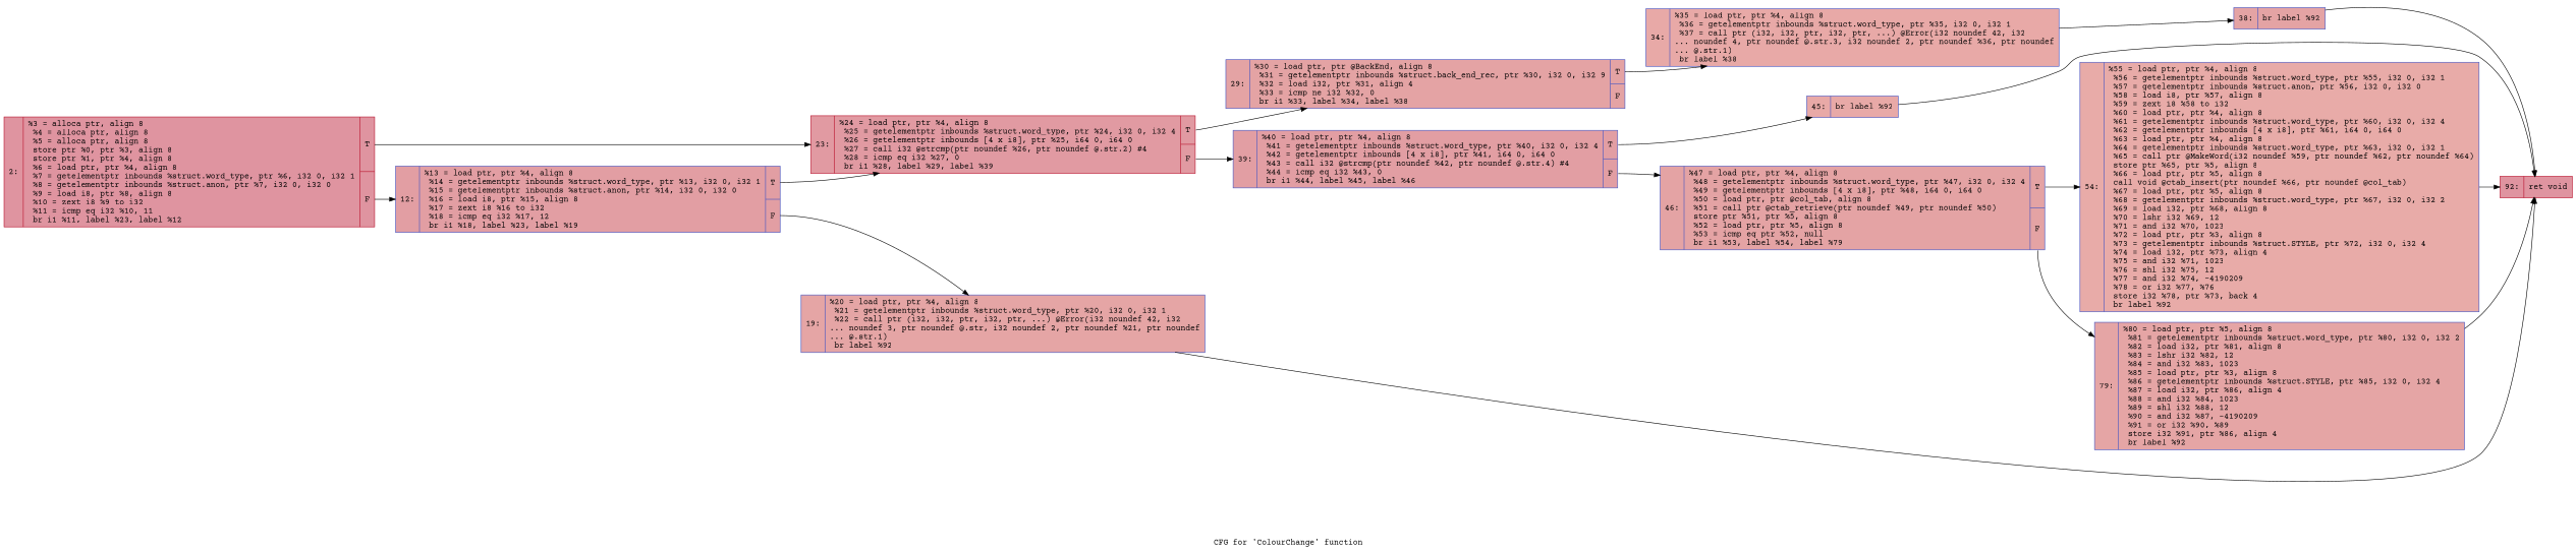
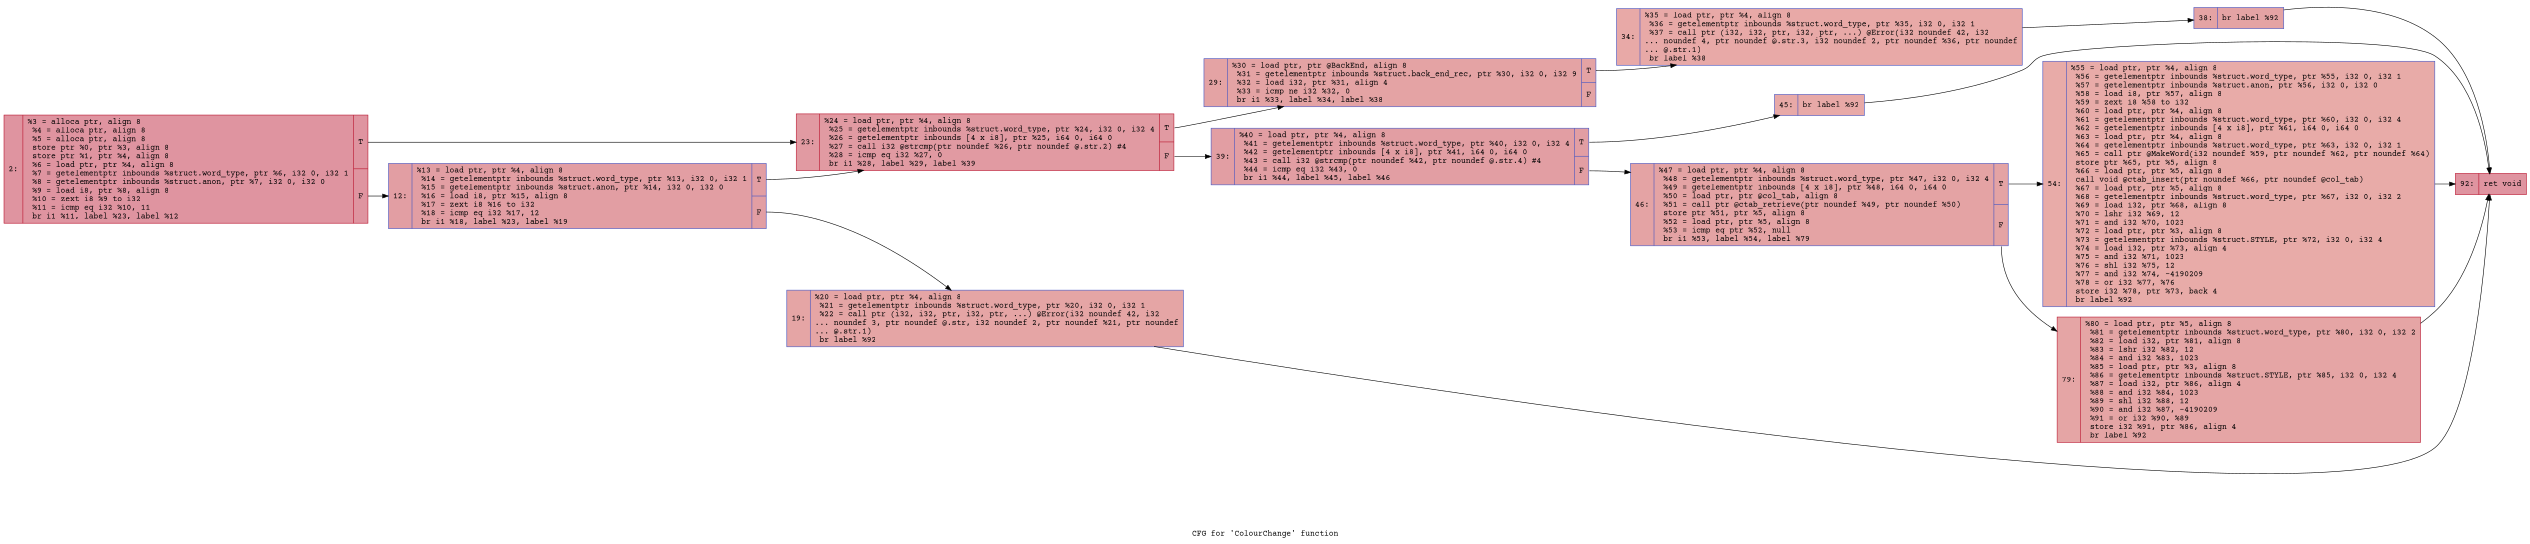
  digraph {
    fontname="Courier Prime"
    label="CFG for 'ColourChange' function"
    rankdir=LR
    node [color="#3d50c3ff" fillcolor="#c32e3170" fontname="Courier Prime" shape=record style=filled]
    edge [fontname="Courier Prime"]
    n1 [color="#b70d28ff" fillcolor="#b70d2870" label="{2:\l|  %3 = alloca ptr, align 8\l  %4 = alloca ptr, align 8\l  %5 = alloca ptr, align 8\l  store ptr %0, ptr %3, align 8\l  store ptr %1, ptr %4, align 8\l  %6 = load ptr, ptr %4, align 8\l  %7 = getelementptr inbounds %struct.word_type, ptr %6, i32 0, i32 1\l  %8 = getelementptr inbounds %struct.anon, ptr %7, i32 0, i32 0\l  %9 = load i8, ptr %8, align 8\l  %10 = zext i8 %9 to i32\l  %11 = icmp eq i32 %10, 11\l  br i1 %11, label %23, label %12\l|{<s0>T|<s1>F}}"]
    n2 [color="#b70d28ff" fillcolor="#bb1b2c70" label="{23:\l|  %24 = load ptr, ptr %4, align 8\l  %25 = getelementptr inbounds %struct.word_type, ptr %24, i32 0, i32 4\l  %26 = getelementptr inbounds [4 x i8], ptr %25, i64 0, i64 0\l  %27 = call i32 @strcmp(ptr noundef %26, ptr noundef @.str.2) #4\l  %28 = icmp eq i32 %27, 0\l  br i1 %28, label %29, label %39\l|{<s0>T|<s1>F}}"]
    n3 [fillcolor="#be242e70" label="{12:\l|  %13 = load ptr, ptr %4, align 8\l  %14 = getelementptr inbounds %struct.word_type, ptr %13, i32 0, i32 1\l  %15 = getelementptr inbounds %struct.anon, ptr %14, i32 0, i32 0\l  %16 = load i8, ptr %15, align 8\l  %17 = zext i8 %16 to i32\l  %18 = icmp eq i32 %17, 12\l  br i1 %18, label %23, label %19\l|{<s0>T|<s1>F}}"]
    n4 [label="{29:\l|  %30 = load ptr, ptr @BackEnd, align 8\l  %31 = getelementptr inbounds %struct.back_end_rec, ptr %30, i32 0, i32 9\l  %32 = load i32, ptr %31, align 4\l  %33 = icmp ne i32 %32, 0\l  br i1 %33, label %34, label %38\l|{<s0>T|<s1>F}}"]
    n5 [fillcolor="#be242e70" label="{39:\l|  %40 = load ptr, ptr %4, align 8\l  %41 = getelementptr inbounds %struct.word_type, ptr %40, i32 0, i32 4\l  %42 = getelementptr inbounds [4 x i8], ptr %41, i64 0, i64 0\l  %43 = call i32 @strcmp(ptr noundef %42, ptr noundef @.str.4) #4\l  %44 = icmp eq i32 %43, 0\l  br i1 %44, label %45, label %46\l|{<s0>T|<s1>F}}"]
    n6 [fillcolor="#c5333470" label="{19:\l|  %20 = load ptr, ptr %4, align 8\l  %21 = getelementptr inbounds %struct.word_type, ptr %20, i32 0, i32 1\l  %22 = call ptr (i32, i32, ptr, i32, ptr, ...) @Error(i32 noundef 42, i32\l... noundef 3, ptr noundef @.str, i32 noundef 2, ptr noundef %21, ptr noundef\l... @.str.1)\l  br label %92\l}"]
    n7 [fillcolor="#ca3b3770" label="{34:\l|  %35 = load ptr, ptr %4, align 8\l  %36 = getelementptr inbounds %struct.word_type, ptr %35, i32 0, i32 1\l  %37 = call ptr (i32, i32, ptr, i32, ptr, ...) @Error(i32 noundef 42, i32\l... noundef 4, ptr noundef @.str.3, i32 noundef 2, ptr noundef %36, ptr noundef\l... @.str.1)\l  br label %38\l}"]
    n8 [fillcolor="#ca3b3770" label="{45:\l|  br label %92\l}"]
    n9 [label="{46:\l|  %47 = load ptr, ptr %4, align 8\l  %48 = getelementptr inbounds %struct.word_type, ptr %47, i32 0, i32 4\l  %49 = getelementptr inbounds [4 x i8], ptr %48, i64 0, i64 0\l  %50 = load ptr, ptr @col_tab, align 8\l  %51 = call ptr @ctab_retrieve(ptr noundef %49, ptr noundef %50)\l  store ptr %51, ptr %5, align 8\l  %52 = load ptr, ptr %5, align 8\l  %53 = icmp eq ptr %52, null\l  br i1 %53, label %54, label %79\l|{<s0>T|<s1>F}}"]
    n10 [color="#b70d28ff" fillcolor="#b70d2870" label="{92:\l|  ret void\l}"]
    n11 [label="{38:\l|  br label %92\l}"]
    n12 [fillcolor="#cc403a70" label="{54:\l|  %55 = load ptr, ptr %4, align 8\l  %56 = getelementptr inbounds %struct.word_type, ptr %55, i32 0, i32 1\l  %57 = getelementptr inbounds %struct.anon, ptr %56, i32 0, i32 0\l  %58 = load i8, ptr %57, align 8\l  %59 = zext i8 %58 to i32\l  %60 = load ptr, ptr %4, align 8\l  %61 = getelementptr inbounds %struct.word_type, ptr %60, i32 0, i32 4\l  %62 = getelementptr inbounds [4 x i8], ptr %61, i64 0, i64 0\l  %63 = load ptr, ptr %4, align 8\l  %64 = getelementptr inbounds %struct.word_type, ptr %63, i32 0, i32 1\l  %65 = call ptr @MakeWord(i32 noundef %59, ptr noundef %62, ptr noundef %64)\l  store ptr %65, ptr %5, align 8\l  %66 = load ptr, ptr %5, align 8\l  call void @ctab_insert(ptr noundef %66, ptr noundef @col_tab)\l  %67 = load ptr, ptr %5, align 8\l  %68 = getelementptr inbounds %struct.word_type, ptr %67, i32 0, i32 2\l  %69 = load i32, ptr %68, align 8\l  %70 = lshr i32 %69, 12\l  %71 = and i32 %70, 1023\l  %72 = load ptr, ptr %3, align 8\l  %73 = getelementptr inbounds %struct.STYLE, ptr %72, i32 0, i32 4\l  %74 = load i32, ptr %73, align 4\l  %75 = and i32 %71, 1023\l  %76 = shl i32 %75, 12\l  %77 = and i32 %74, -4190209\l  %78 = or i32 %77, %76\l  store i32 %78, ptr %73, back 4\l  br label %92\l}"]
-   n13 [fillcolor="#c5333470" label="{79:\l|  %80 = load ptr, ptr %5, align 8\l  %81 = getelementptr inbounds %struct.word_type, ptr %80, i32 0, i32 2\l  %82 = load i32, ptr %81, align 8\l  %83 = lshr i32 %82, 12\l  %84 = and i32 %83, 1023\l  %85 = load ptr, ptr %3, align 8\l  %86 = getelementptr inbounds %struct.STYLE, ptr %85, i32 0, i32 4\l  %87 = load i32, ptr %86, align 4\l  %88 = and i32 %84, 1023\l  %89 = shl i32 %88, 12\l  %90 = and i32 %87, -4190209\l  %91 = or i32 %90, %89\l  store i32 %91, ptr %86, align 4\l  br label %92\l}"]
+   n13 [color="#b70d28ff" fillcolor="#c5333470" label="{79:\l|  %80 = load ptr, ptr %5, align 8\l  %81 = getelementptr inbounds %struct.word_type, ptr %80, i32 0, i32 2\l  %82 = load i32, ptr %81, align 8\l  %83 = lshr i32 %82, 12\l  %84 = and i32 %83, 1023\l  %85 = load ptr, ptr %3, align 8\l  %86 = getelementptr inbounds %struct.STYLE, ptr %85, i32 0, i32 4\l  %87 = load i32, ptr %86, align 4\l  %88 = and i32 %84, 1023\l  %89 = shl i32 %88, 12\l  %90 = and i32 %87, -4190209\l  %91 = or i32 %90, %89\l  store i32 %91, ptr %86, align 4\l  br label %92\l}"]
    n1 -> n2 [tailport=s0]
    n1 -> n3 [tailport=s1]
    n2 -> n4 [tailport=s0]
    n2 -> n5 [tailport=s1]
    n3 -> n2 [tailport=s0]
    n3 -> n6 [tailport=s1]
    n4 -> n7 [tailport=s0]
    n5 -> n8 [tailport=s0]
    n5 -> n9 [tailport=s1]
    n6 -> n10
    n7 -> n11
    n8 -> n10
    n9 -> n12 [tailport=s0]
    n9 -> n13 [tailport=s1]
    n11 -> n10
    n12 -> n10
    n13 -> n10
  }
